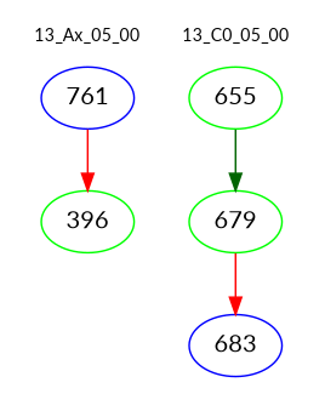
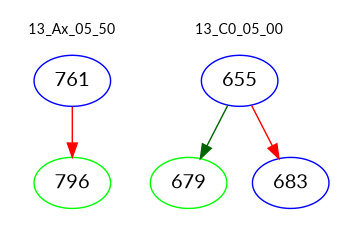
  digraph {
    fontname=Lato
    node [color=blue fontname=Lato]
    edge [color=red fontname=Lato]
    n1 [label=761]
-   n2 [color=green label=396]
-   n3 [color=green label=655]
+   n2 [color=green label=796]
+   n3 [label=655]
    n4 [color=green label=679]
    n5 [label=683]
    subgraph cluster_1 {
      color=white
      fontsize=10
-     label="13_Ax_05_00"
+     label="13_Ax_05_50"
      n1
      n2
    }
    subgraph cluster_2 {
      color=white
      fontsize=10
      label="13_C0_05_00"
      n3
      n4
      n5
    }
    n1 -> n2
    n3 -> n4 [color=darkgreen]
-   n4 -> n5
+   n3 -> n5
  }
